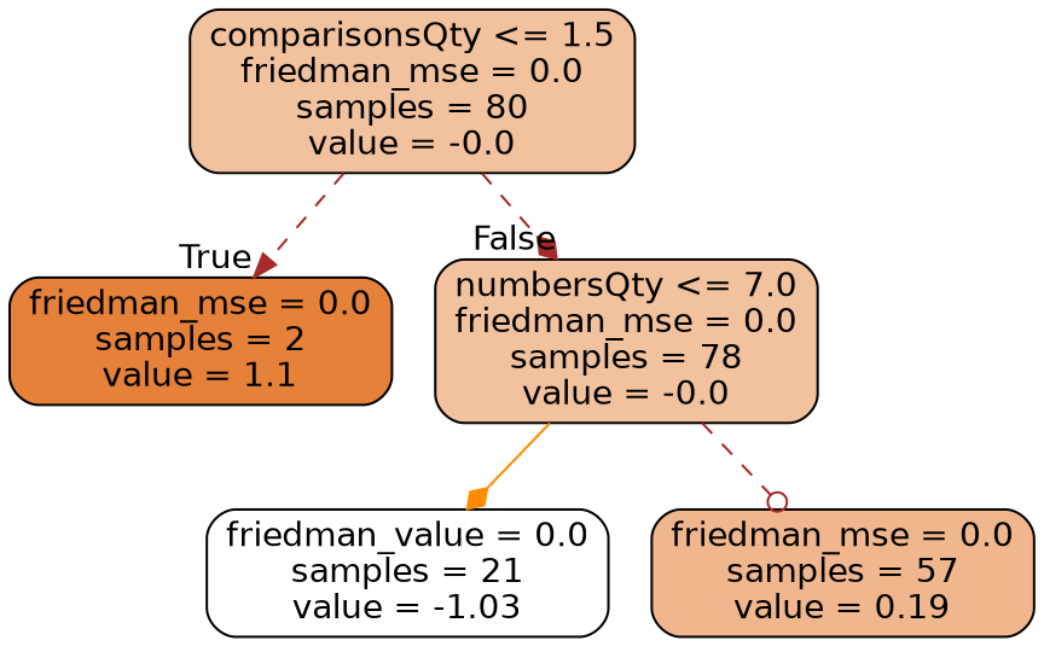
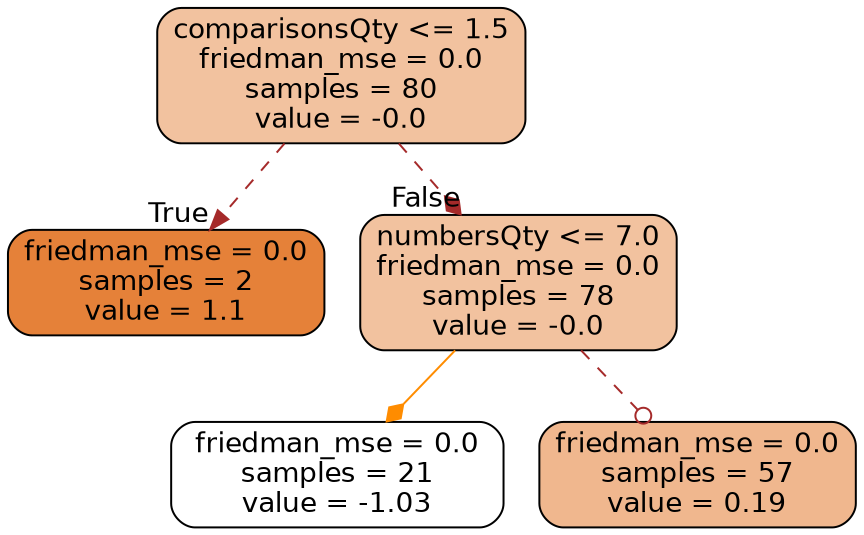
  digraph {
    node [color=black fillcolor="#f2c29f" fontname=helvetica shape=box style="filled, rounded"]
    edge [fontname=helvetica color=brown style=dashed arrowhead=diamond]
    n1 [label="comparisonsQty <= 1.5\nfriedman_mse = 0.0\nsamples = 80\nvalue = -0.0"]
    n2 [fillcolor="#e58139" label="friedman_mse = 0.0\nsamples = 2\nvalue = 1.1"]
    n3 [label="numbersQty <= 7.0\nfriedman_mse = 0.0\nsamples = 78\nvalue = -0.0"]
-   n4 [fillcolor="#ffffff" label="friedman_value = 0.0\nsamples = 21\nvalue = -1.03"]
+   n4 [fillcolor="#ffffff" label="friedman_mse = 0.0\nsamples = 21\nvalue = -1.03"]
    n5 [fillcolor="#f0b78e" label="friedman_mse = 0.0\nsamples = 57\nvalue = 0.19"]
    n1 -> n2 [headlabel=True labelangle=45 labeldistance=2.5 arrowhead=normal]
    n1 -> n3 [headlabel=False labelangle=-45 labeldistance=2.5]
    n3 -> n4 [color=darkorange style=solid]
    n3 -> n5 [arrowhead=odot]
  }
